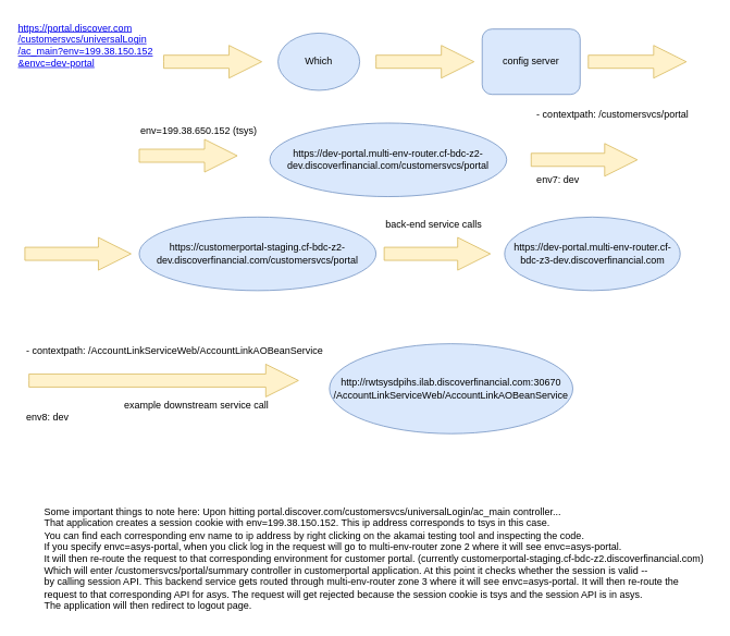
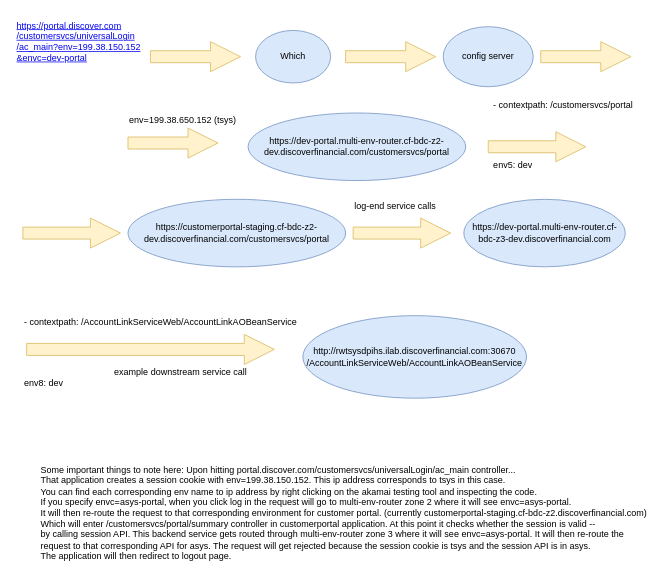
  <mxCell id="0" />
  <mxCell id="1" parent="0" />
  <mxCell id="2" value="&lt;a href=&quot;https://portal.discover.com/customersvcs/universalLogin/ac_main?env=199.38.150.152&amp;amp;envc=dev-portal&quot;&gt;https://portal.discover.com&lt;br&gt;/customersvcs/universalLogin&lt;br&gt;/ac_main?env=199.38.150.152&lt;br&gt;&amp;amp;envc=dev-portal&lt;/a&gt;" style="text;html=1;" vertex="1" parent="1"><mxGeometry x="20" y="20" width="150" height="80" as="geometry" /></mxCell>
  <mxCell id="3" value="" style="html=1;shadow=0;dashed=0;align=center;verticalAlign=middle;shape=mxgraph.arrows2.arrow;dy=0.6;dx=40;notch=0;fillColor=#fff2cc;strokeColor=#d6b656;" vertex="1" parent="1"><mxGeometry x="200" y="55" width="120" height="40" as="geometry" /></mxCell>
  <mxCell id="4" value="Which" style="ellipse;whiteSpace=wrap;html=1;fillColor=#dae8fc;strokeColor=#6c8ebf;" vertex="1" parent="1"><mxGeometry x="340" y="40" width="100" height="70" as="geometry" /></mxCell>
  <mxCell id="5" value="" style="html=1;shadow=0;dashed=0;align=center;verticalAlign=middle;shape=mxgraph.arrows2.arrow;dy=0.6;dx=40;notch=0;fillColor=#fff2cc;strokeColor=#d6b656;" vertex="1" parent="1"><mxGeometry x="460" y="55" width="120" height="40" as="geometry" /></mxCell>
- <mxCell id="6" value="config server" style="whiteSpace=wrap;html=1;fillColor=#dae8fc;strokeColor=#6c8ebf;rounded=1;" vertex="1" parent="1"><mxGeometry x="590" y="35" width="120" height="80" as="geometry" /></mxCell>
+ <mxCell id="6" value="config server" style="ellipse;whiteSpace=wrap;html=1;fillColor=#dae8fc;strokeColor=#6c8ebf;" vertex="1" parent="1"><mxGeometry x="590" y="35" width="120" height="80" as="geometry" /></mxCell>
  <mxCell id="7" value="" style="html=1;shadow=0;dashed=0;align=center;verticalAlign=middle;shape=mxgraph.arrows2.arrow;dy=0.6;dx=40;notch=0;fillColor=#fff2cc;strokeColor=#d6b656;" vertex="1" parent="1"><mxGeometry x="720" y="55" width="120" height="40" as="geometry" /></mxCell>
  <mxCell id="8" value="" style="html=1;shadow=0;dashed=0;align=center;verticalAlign=middle;shape=mxgraph.arrows2.arrow;dy=0.6;dx=40;notch=0;fillColor=#fff2cc;strokeColor=#d6b656;" vertex="1" parent="1"><mxGeometry x="170" y="170" width="120" height="40" as="geometry" /></mxCell>
  <mxCell id="9" value="" style="shape=image;html=1;verticalAlign=top;verticalLabelPosition=bottom;labelBackgroundColor=#ffffff;imageAspect=0;aspect=fixed;image=https://cdn2.iconfinder.com/data/icons/christmas-46/64/christmas-icon-cookie-128.png" vertex="1" parent="1"><mxGeometry x="210" y="120" width="40" height="40" as="geometry" /></mxCell>
  <mxCell id="10" value="env=199.38.650.152 (tsys)" style="text;html=1;resizable=0;points=[];autosize=1;align=left;verticalAlign=top;spacingTop=-4;" vertex="1" parent="1"><mxGeometry x="170" y="150" width="160" height="20" as="geometry" /></mxCell>
  <mxCell id="11" value="https://dev-portal.multi-env-router.cf-bdc-z2-dev.discoverfinancial.com/customersvcs/portal" style="ellipse;whiteSpace=wrap;html=1;fillColor=#dae8fc;strokeColor=#6c8ebf;" vertex="1" parent="1"><mxGeometry x="330" y="150" width="290" height="90" as="geometry" /></mxCell>
  <mxCell id="12" value="" style="html=1;shadow=0;dashed=0;align=center;verticalAlign=middle;shape=mxgraph.arrows2.arrow;dy=0.6;dx=40;notch=0;fillColor=#fff2cc;strokeColor=#d6b656;" vertex="1" parent="1"><mxGeometry x="650" y="175" width="130" height="40" as="geometry" /></mxCell>
  <mxCell id="13" value="" style="html=1;shadow=0;dashed=0;align=center;verticalAlign=middle;shape=mxgraph.arrows2.arrow;dy=0.6;dx=40;notch=0;fillColor=#fff2cc;strokeColor=#d6b656;" vertex="1" parent="1"><mxGeometry x="30" y="290" width="130" height="40" as="geometry" /></mxCell>
  <mxCell id="14" value="https://customerportal-staging.cf-bdc-z2-dev.discoverfinancial.com/customersvcs/portal" style="ellipse;whiteSpace=wrap;html=1;fillColor=#dae8fc;strokeColor=#6c8ebf;" vertex="1" parent="1"><mxGeometry x="170" y="265" width="290" height="90" as="geometry" /></mxCell>
  <mxCell id="15" value="- contextpath: /customersvcs/portal" style="text;html=1;resizable=0;points=[];autosize=1;align=left;verticalAlign=top;spacingTop=-4;" vertex="1" parent="1"><mxGeometry x="655" y="130" width="200" height="20" as="geometry" /></mxCell>
- <mxCell id="16" value="env7: dev" style="text;html=1;resizable=0;points=[];autosize=1;align=left;verticalAlign=top;spacingTop=-4;" vertex="1" parent="1"><mxGeometry x="655" y="210" width="70" height="20" as="geometry" /></mxCell>
+ <mxCell id="16" value="env5: dev" style="text;html=1;resizable=0;points=[];autosize=1;align=left;verticalAlign=top;spacingTop=-4;" vertex="1" parent="1"><mxGeometry x="655" y="210" width="70" height="20" as="geometry" /></mxCell>
  <mxCell id="17" value="" style="html=1;shadow=0;dashed=0;align=center;verticalAlign=middle;shape=mxgraph.arrows2.arrow;dy=0.6;dx=40;notch=0;fillColor=#fff2cc;strokeColor=#d6b656;" vertex="1" parent="1"><mxGeometry x="470" y="290" width="130" height="40" as="geometry" /></mxCell>
- <mxCell id="18" value="back-end service calls&amp;nbsp;" style="text;html=1;resizable=0;points=[];autosize=1;align=left;verticalAlign=top;spacingTop=-4;" vertex="1" parent="1"><mxGeometry x="470" y="265" width="140" height="20" as="geometry" /></mxCell>
+ <mxCell id="18" value="log-end service calls&amp;nbsp;" style="text;html=1;resizable=0;points=[];autosize=1;align=left;verticalAlign=top;spacingTop=-4;" vertex="1" parent="1"><mxGeometry x="470" y="265" width="140" height="20" as="geometry" /></mxCell>
  <mxCell id="19" value="https://dev-portal.multi-env-router.cf-bdc-z3-dev.discoverfinancial.com" style="ellipse;whiteSpace=wrap;html=1;fillColor=#dae8fc;strokeColor=#6c8ebf;" vertex="1" parent="1"><mxGeometry x="617.5" y="265" width="215" height="90" as="geometry" /></mxCell>
  <mxCell id="20" value="" style="html=1;shadow=0;dashed=0;align=center;verticalAlign=middle;shape=mxgraph.arrows2.arrow;dy=0.6;dx=40;notch=0;fillColor=#fff2cc;strokeColor=#d6b656;" vertex="1" parent="1"><mxGeometry x="35" y="445" width="330" height="40" as="geometry" /></mxCell>
  <mxCell id="21" value="http://rwtsysdpihs.ilab.discoverfinancial.com:30670&lt;br&gt;&lt;span style=&quot;text-align: left ; white-space: nowrap&quot;&gt;/AccountLinkServiceWeb/AccountLinkAOBeanService&lt;/span&gt;" style="ellipse;whiteSpace=wrap;html=1;fillColor=#dae8fc;strokeColor=#6c8ebf;" vertex="1" parent="1"><mxGeometry x="403" y="420" width="298" height="110" as="geometry" /></mxCell>
  <mxCell id="22" value="- contextpath: /AccountLinkServiceWeb/AccountLinkAOBeanService" style="text;html=1;" vertex="1" parent="1"><mxGeometry x="30" y="415" width="390" height="30" as="geometry" /></mxCell>
  <mxCell id="23" value="env8: dev&amp;nbsp;" style="text;html=1;resizable=0;points=[];autosize=1;align=left;verticalAlign=top;spacingTop=-4;" vertex="1" parent="1"><mxGeometry x="30" y="500" width="70" height="20" as="geometry" /></mxCell>
  <mxCell id="24" value="example downstream service call" style="text;html=1;resizable=0;points=[];autosize=1;align=left;verticalAlign=top;spacingTop=-4;" vertex="1" parent="1"><mxGeometry x="150" y="485" width="190" height="20" as="geometry" /></mxCell>
  <mxCell id="25" value="Some important things to note here: Upon hitting portal.discover.com/customersvcs/universalLogin/ac_main controller... &lt;br&gt;That application creates a session cookie with env=199.38.150.152. This ip address corresponds to tsys in this case.&amp;nbsp;&lt;br&gt;You can find each corresponding env name to ip address by right clicking on the akamai testing tool and inspecting the code.&amp;nbsp;&lt;br&gt;If you specify envc=asys-portal, when you click log in the request will go to multi-env-router zone 2 where it will see envc=asys-portal.&amp;nbsp;&lt;br&gt;It will then re-route the request to that corresponding environment for customer portal. (currently customerportal-staging.cf-bdc-z2.discoverfinancial.com)&lt;br&gt;Which will enter /customersvcs/portal/summary controller in customerportal application. At this point it checks whether the session is valid --&lt;br&gt;by calling session API. This backend service gets routed through multi-env-router zone 3 where it will see envc=asys-portal. It will then re-route the&amp;nbsp;&lt;br&gt;request to that corresponding API for asys. The request will get rejected because the session cookie is tsys and the session API is in asys. &lt;br&gt;The application will then redirect to logout page.&amp;nbsp;&lt;br&gt;&amp;nbsp;" style="text;html=1;resizable=0;points=[];autosize=1;align=left;verticalAlign=top;spacingTop=-4;" vertex="1" parent="1"><mxGeometry x="52" y="616" width="820" height="140" as="geometry" /></mxCell>
